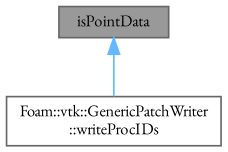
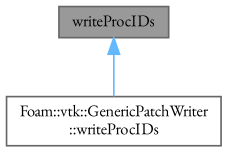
  digraph {
    rankdir=TB
    fontname="EB Garamond"
    node [fontname="EB Garamond" fontsize=10 shape=box style=filled]
-   n1 [color=gray40 fillcolor=grey60 fontcolor=black height=0.2 label=isPointData width=0.4]
+   n1 [color=gray40 fillcolor=grey60 fontcolor=black height=0.2 label=writeProcIDs width=0.4]
    n2 [color=grey40 fillcolor=white height=0.2 label="Foam::vtk::GenericPatchWriter\l::writeProcIDs" width=0.4]
    n1 -> n2 [color=steelblue1 dir=back fontname="EB Garamond" fontsize=10 labelfontname=Helvetica labelfontsize=10 style=solid]
  }
